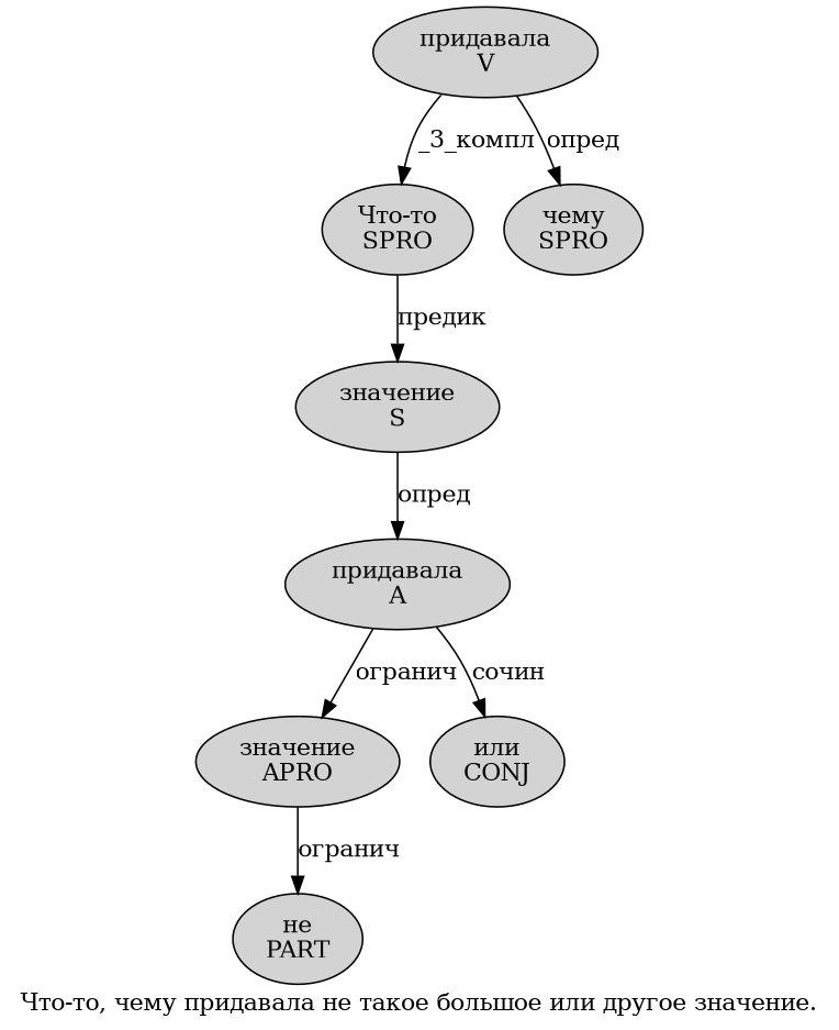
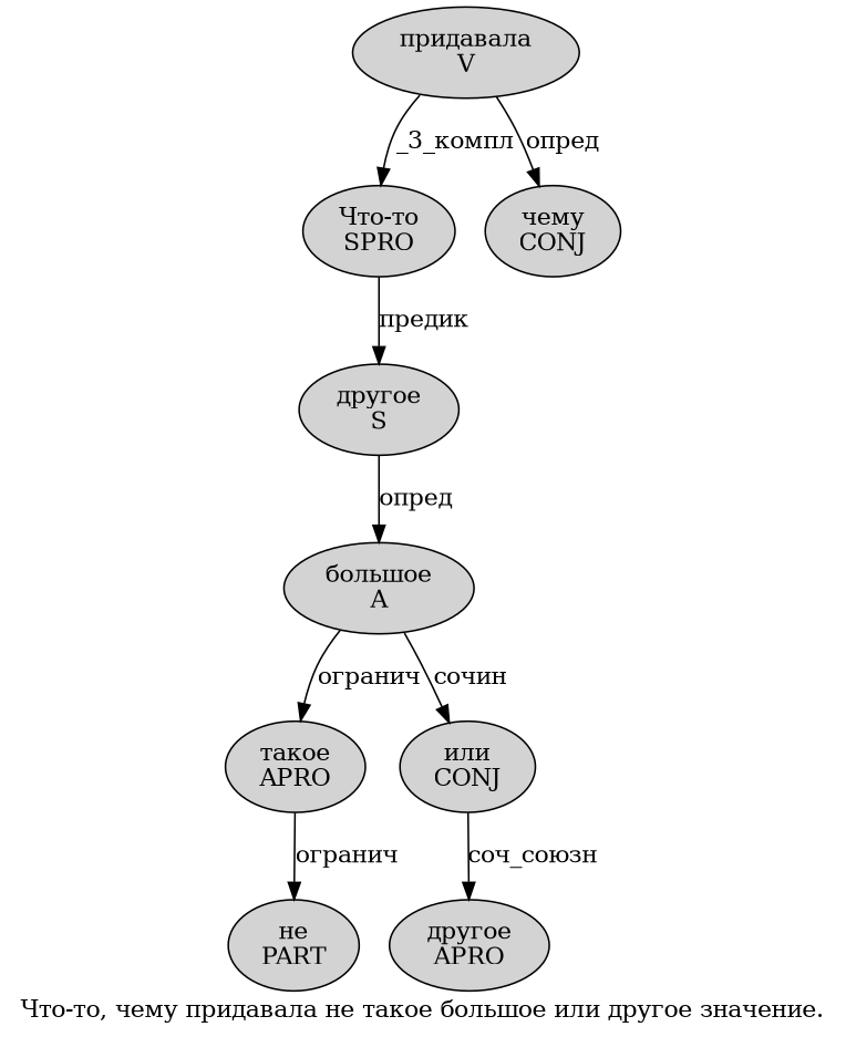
  digraph {
    label="Что-то, чему придавала не такое большое или другое значение."
    node [fillcolor=lightgray penwidth=1 shape=ellipse style=filled]
    n1 [label="Что-то\nSPRO"]
-   n2 [label="значение\nS"]
-   n3 [label="чему\nSPRO"]
+   n2 [label="другое\nS"]
+   n3 [label="чему\nCONJ"]
    n4 [label="придавала\nV"]
-   n5 [label="придавала\nA"]
+   n5 [label="большое\nA"]
    n6 [label="не\nPART"]
-   n7 [label="значение\nAPRO"]
+   n7 [label="такое\nAPRO"]
    n8 [label="или\nCONJ"]
+   n9 [label="другое\nAPRO"]
    n1 -> n2 [label="предик"]
    n2 -> n5 [label="опред"]
    n4 -> n1 [label="_3_компл"]
    n4 -> n3 [label="опред"]
    n5 -> n7 [label="огранич"]
    n5 -> n8 [label="сочин"]
    n7 -> n6 [label="огранич"]
+   n8 -> n9 [label="соч_союзн"]
  }
